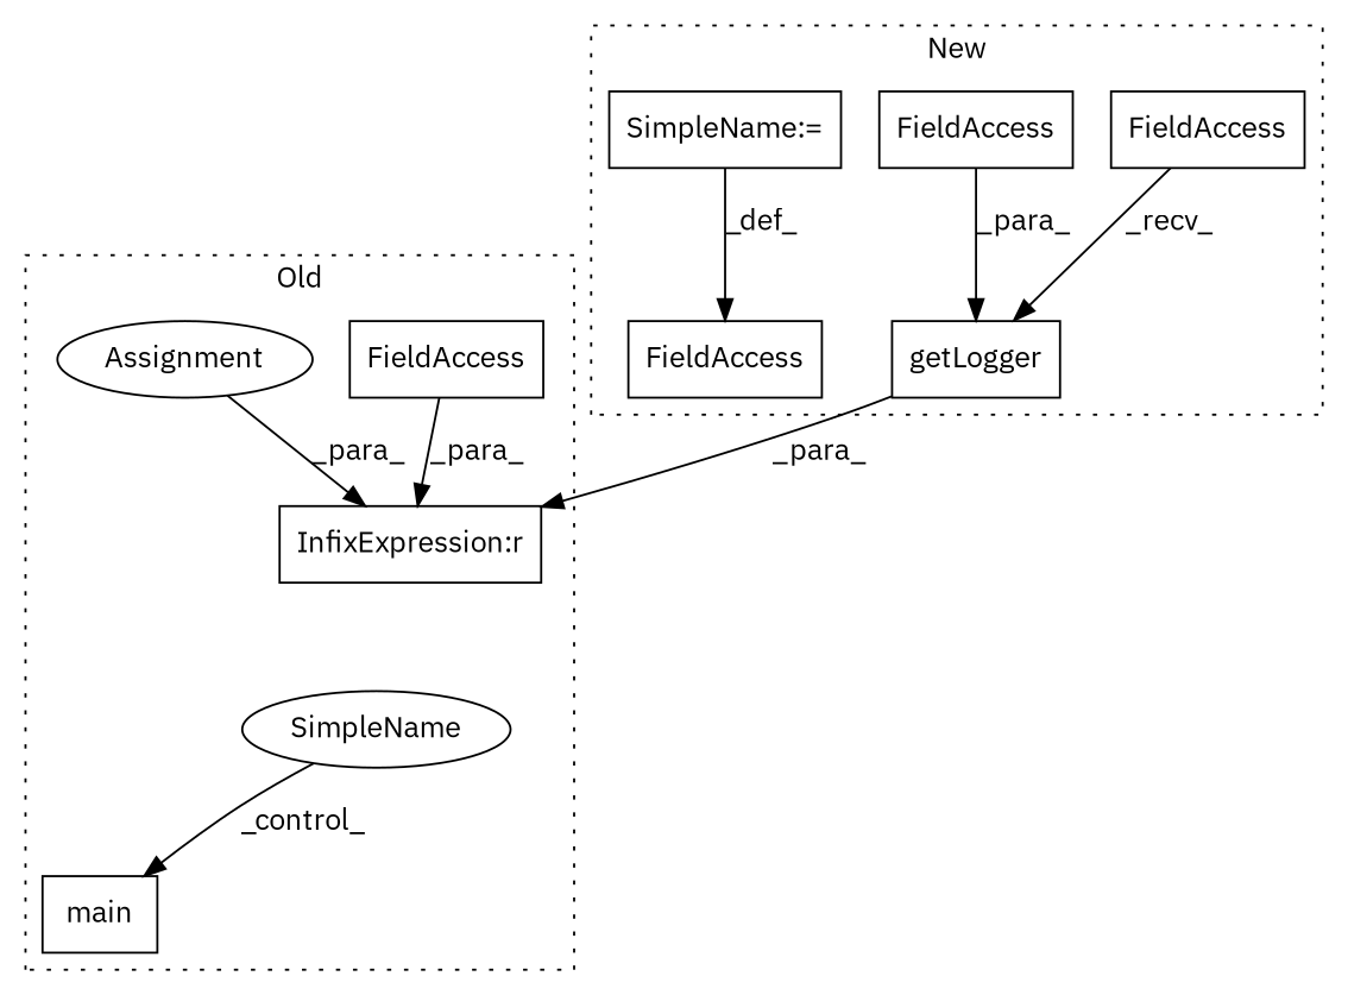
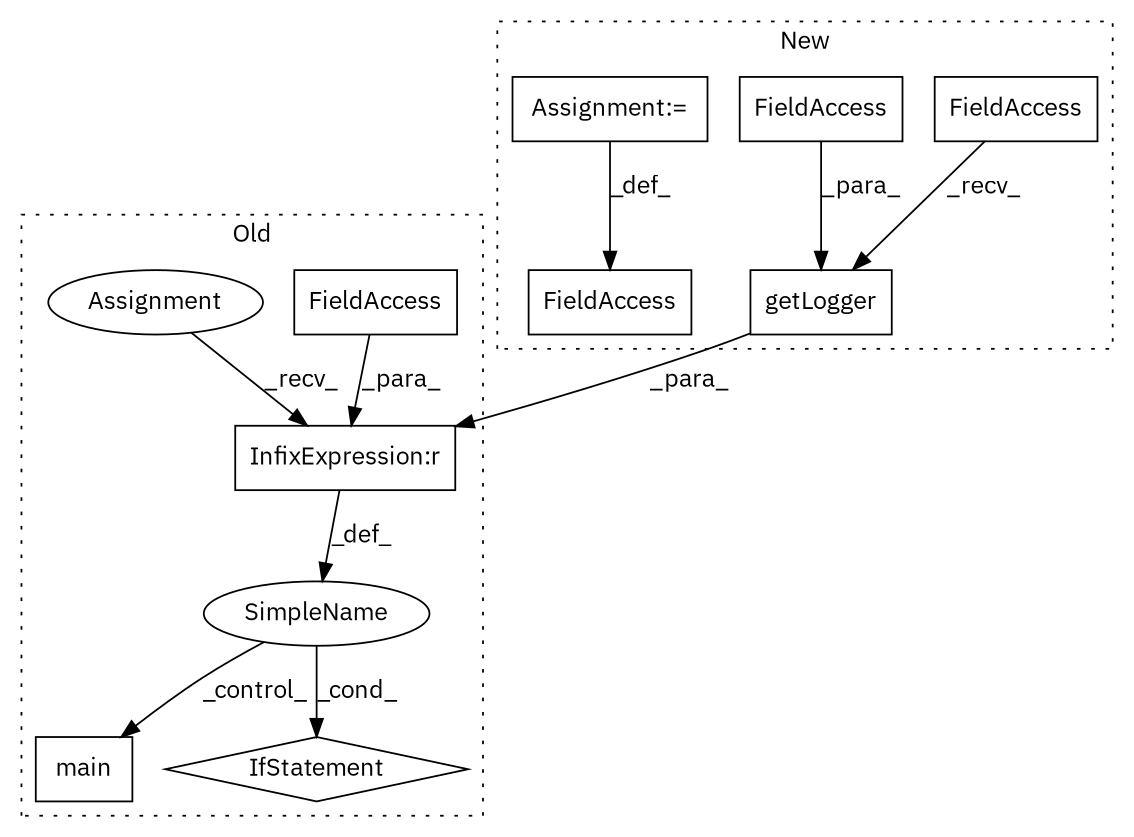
  digraph {
    fontname="IBM Plex Sans"
    node [a=22 fontname="IBM Plex Sans" l=6 shape=box]
    edge [fontname="IBM Plex Sans"]
    n1 [a=32 label=main s=3016]
    n2 [a=27 l=4 label="InfixExpression:r" s=2983]
    n3 [a=42 label=SimpleName shape=ellipse l=""]
+   n4 [a=25 l="4,2" label=IfStatement s="2971,2997" shape=diamond]
    n5 [l=8 label=FieldAccess s=2975]
    n6 [a=45 l=10 label=Assignment s=2987 shape=ellipse]
    n7 [a=32 l="10,1" label=getLogger s="310,328"]
    n8 [l=7 label=FieldAccess s=302]
    n9 [l=8 label=FieldAccess s=320]
    n10 [label=FieldAccess s=295]
-   n11 [a=7 l=1 label="SimpleName:=" s=301]
+   n11 [a=7 l=1 label="Assignment:=" s=301]
    subgraph cluster_1 {
      label=Old
      style=dotted
      n1
      n2
      n3
+     n4
      n5
      n6
    }
    subgraph cluster_2 {
      label=New
      style=dotted
      n7
      n8
      n9
      n10
      n11
    }
+   n2 -> n3 [label=_def_]
    n3 -> n1 [label=_control_]
+   n3 -> n4 [label=_cond_]
    n5 -> n2 [label=_para_]
-   n6 -> n2 [label=_para_]
+   n6 -> n2 [label=_recv_]
    n7 -> n2 [label=_para_]
    n8 -> n7 [label=_recv_]
    n9 -> n7 [label=_para_]
    n11 -> n10 [label=_def_]
  }
